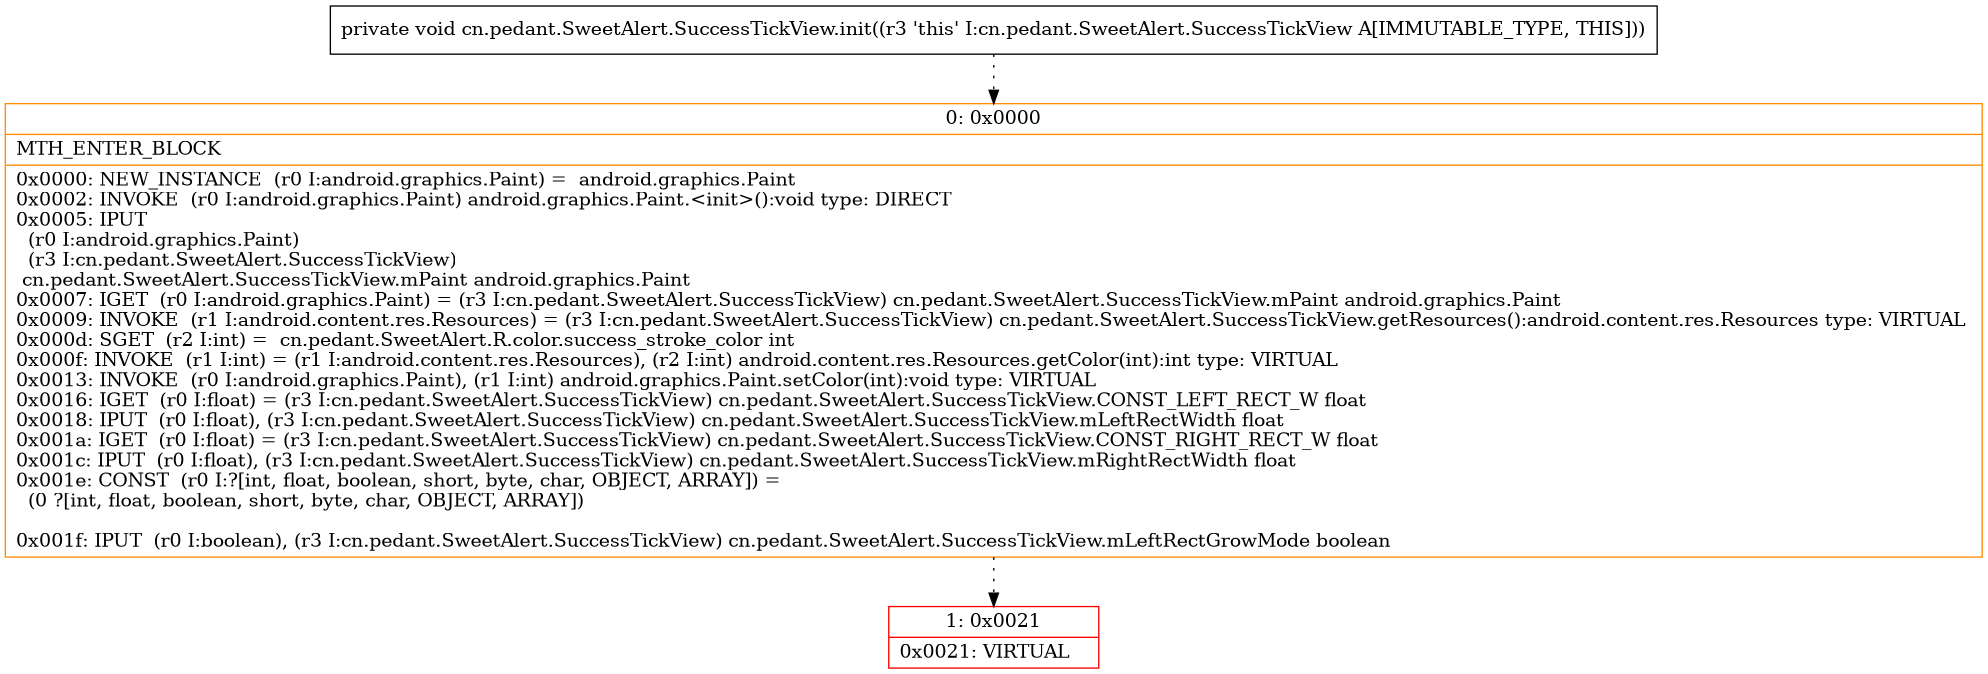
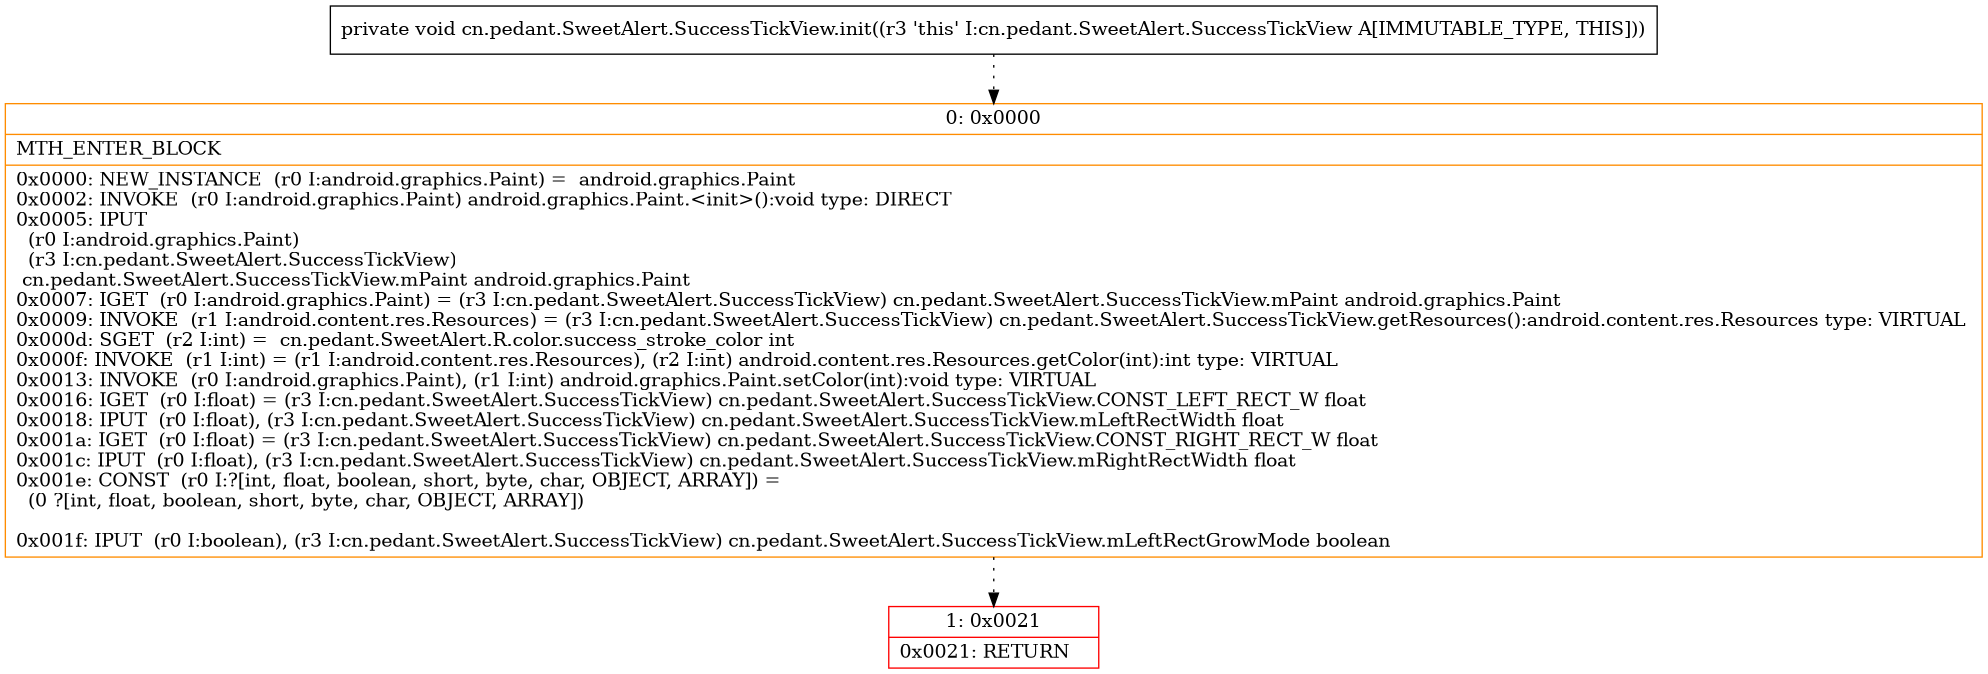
  digraph {
    node [shape=record]
    edge [style=dotted]
    n1 [label="{0\:\ 0x0000|MTH_ENTER_BLOCK\l|0x0000: NEW_INSTANCE  (r0 I:android.graphics.Paint) =  android.graphics.Paint \l0x0002: INVOKE  (r0 I:android.graphics.Paint) android.graphics.Paint.\<init\>():void type: DIRECT \l0x0005: IPUT  \l  (r0 I:android.graphics.Paint)\l  (r3 I:cn.pedant.SweetAlert.SuccessTickView)\l cn.pedant.SweetAlert.SuccessTickView.mPaint android.graphics.Paint \l0x0007: IGET  (r0 I:android.graphics.Paint) = (r3 I:cn.pedant.SweetAlert.SuccessTickView) cn.pedant.SweetAlert.SuccessTickView.mPaint android.graphics.Paint \l0x0009: INVOKE  (r1 I:android.content.res.Resources) = (r3 I:cn.pedant.SweetAlert.SuccessTickView) cn.pedant.SweetAlert.SuccessTickView.getResources():android.content.res.Resources type: VIRTUAL \l0x000d: SGET  (r2 I:int) =  cn.pedant.SweetAlert.R.color.success_stroke_color int \l0x000f: INVOKE  (r1 I:int) = (r1 I:android.content.res.Resources), (r2 I:int) android.content.res.Resources.getColor(int):int type: VIRTUAL \l0x0013: INVOKE  (r0 I:android.graphics.Paint), (r1 I:int) android.graphics.Paint.setColor(int):void type: VIRTUAL \l0x0016: IGET  (r0 I:float) = (r3 I:cn.pedant.SweetAlert.SuccessTickView) cn.pedant.SweetAlert.SuccessTickView.CONST_LEFT_RECT_W float \l0x0018: IPUT  (r0 I:float), (r3 I:cn.pedant.SweetAlert.SuccessTickView) cn.pedant.SweetAlert.SuccessTickView.mLeftRectWidth float \l0x001a: IGET  (r0 I:float) = (r3 I:cn.pedant.SweetAlert.SuccessTickView) cn.pedant.SweetAlert.SuccessTickView.CONST_RIGHT_RECT_W float \l0x001c: IPUT  (r0 I:float), (r3 I:cn.pedant.SweetAlert.SuccessTickView) cn.pedant.SweetAlert.SuccessTickView.mRightRectWidth float \l0x001e: CONST  (r0 I:?[int, float, boolean, short, byte, char, OBJECT, ARRAY]) = \l  (0 ?[int, float, boolean, short, byte, char, OBJECT, ARRAY])\l \l0x001f: IPUT  (r0 I:boolean), (r3 I:cn.pedant.SweetAlert.SuccessTickView) cn.pedant.SweetAlert.SuccessTickView.mLeftRectGrowMode boolean \l}" color=darkorange]
-   n2 [label="{1\:\ 0x0021|0x0021: VIRTUAL   \l}" color=red]
+   n2 [label="{1\:\ 0x0021|0x0021: RETURN   \l}" color=red]
    n3 [label="{private void cn.pedant.SweetAlert.SuccessTickView.init((r3 'this' I:cn.pedant.SweetAlert.SuccessTickView A[IMMUTABLE_TYPE, THIS])) }" color=black]
    n1 -> n2
    n3 -> n1
  }
